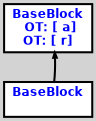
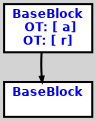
  digraph {
    bgcolor=lightgrey
    ordering=out
    ranksep=.4
    node [color=black fillcolor=white fixedsize=false fontcolor=blue fontname="Helvetica-bold" fontsize=12 shape=box style="filled, solid, bold"]
    n1 [height=.25 label="BaseBlock\n OT: [ a]\nOT: [ r]\n" width=.25]
    n2 [height=.25 label="BaseBlock\n " width=.25]
-   n2 -> n1 [arrowsize=.5 color=black style=bold]
+   n1 -> n2 [arrowsize=.5 color=black style=bold]
  }
